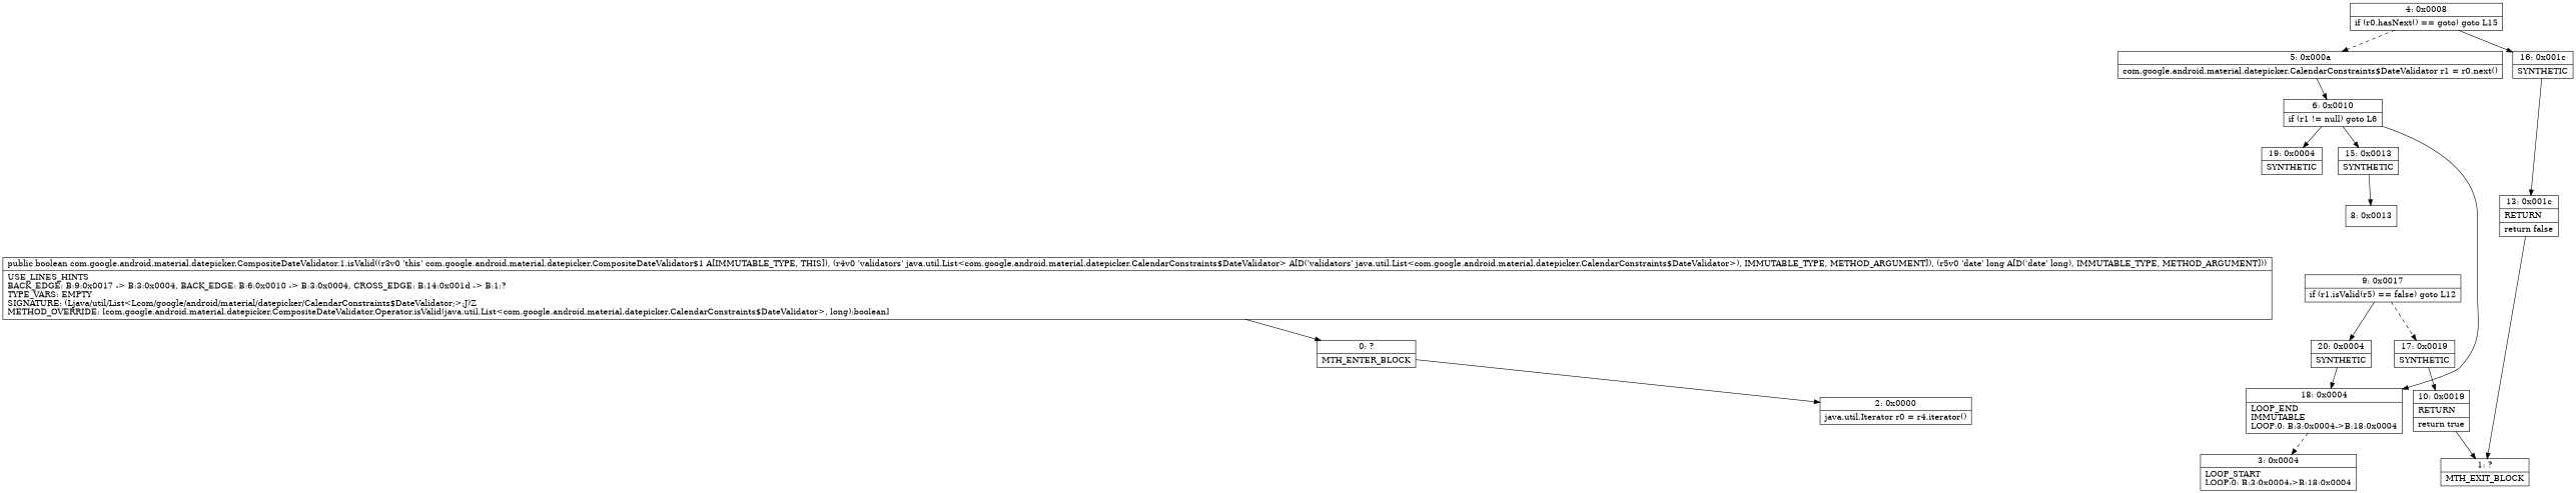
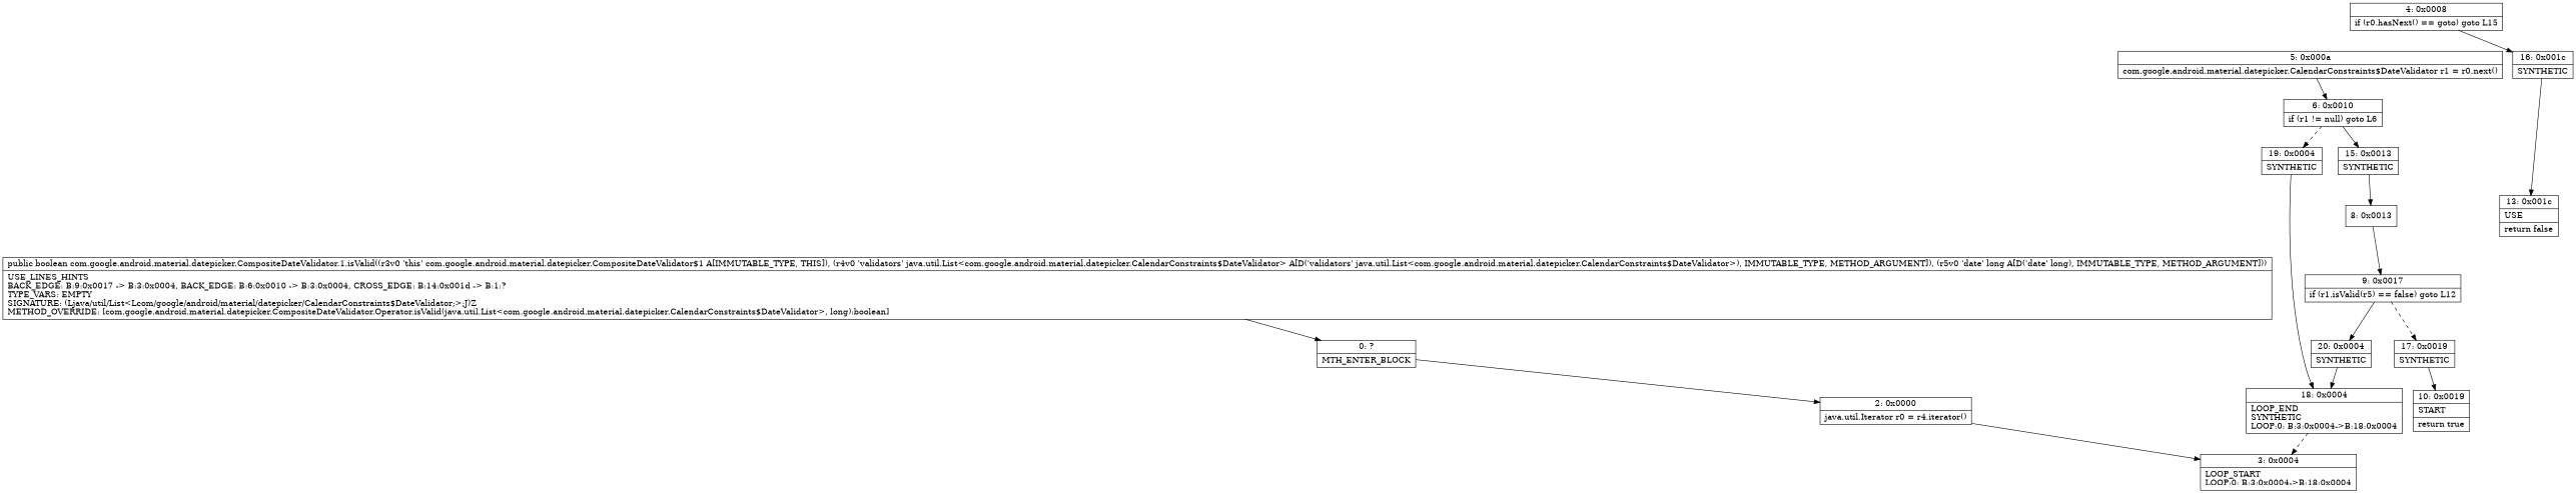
  digraph {
    node [shape=record]
    n1 [label="{0\:\ ?|MTH_ENTER_BLOCK\l}"]
    n2 [label="{2\:\ 0x0000|java.util.Iterator r0 = r4.iterator()\l}"]
    n3 [label="{3\:\ 0x0004|LOOP_START\lLOOP:0: B:3:0x0004\-\>B:18:0x0004\l}"]
    n4 [label="{4\:\ 0x0008|if (r0.hasNext() == goto) goto L15\l}"]
    n5 [label="{5\:\ 0x000a|com.google.android.material.datepicker.CalendarConstraints$DateValidator r1 = r0.next()\l}"]
    n6 [label="{16\:\ 0x001c|SYNTHETIC\l}"]
    n7 [label="{6\:\ 0x0010|if (r1 != null) goto L6\l}"]
-   n8 [label="{13\:\ 0x001c|RETURN\l|return false\l}"]
+   n8 [label="{13\:\ 0x001c|USE\l|return false\l}"]
    n9 [label="{15\:\ 0x0013|SYNTHETIC\l}"]
    n10 [label="{19\:\ 0x0004|SYNTHETIC\l}"]
    n11 [label="{8\:\ 0x0013}"]
-   n12 [label="{18\:\ 0x0004|LOOP_END\lIMMUTABLE\lLOOP:0: B:3:0x0004\-\>B:18:0x0004\l}"]
+   n12 [label="{18\:\ 0x0004|LOOP_END\lSYNTHETIC\lLOOP:0: B:3:0x0004\-\>B:18:0x0004\l}"]
    n13 [label="{9\:\ 0x0017|if (r1.isValid(r5) == false) goto L12\l}"]
    n14 [label="{17\:\ 0x0019|SYNTHETIC\l}"]
    n15 [label="{20\:\ 0x0004|SYNTHETIC\l}"]
-   n16 [label="{10\:\ 0x0019|RETURN\l|return true\l}"]
-   n17 [label="{1\:\ ?|MTH_EXIT_BLOCK\l}"]
+   n16 [label="{10\:\ 0x0019|START\l|return true\l}"]
    n18 [label="{public boolean com.google.android.material.datepicker.CompositeDateValidator.1.isValid((r3v0 'this' com.google.android.material.datepicker.CompositeDateValidator$1 A[IMMUTABLE_TYPE, THIS]), (r4v0 'validators' java.util.List\<com.google.android.material.datepicker.CalendarConstraints$DateValidator\> A[D('validators' java.util.List\<com.google.android.material.datepicker.CalendarConstraints$DateValidator\>), IMMUTABLE_TYPE, METHOD_ARGUMENT]), (r5v0 'date' long A[D('date' long), IMMUTABLE_TYPE, METHOD_ARGUMENT]))  | USE_LINES_HINTS\lBACK_EDGE: B:9:0x0017 \-\> B:3:0x0004, BACK_EDGE: B:6:0x0010 \-\> B:3:0x0004, CROSS_EDGE: B:14:0x001d \-\> B:1:?\lTYPE_VARS: EMPTY\lSIGNATURE: (Ljava\/util\/List\<Lcom\/google\/android\/material\/datepicker\/CalendarConstraints$DateValidator;\>;J)Z\lMETHOD_OVERRIDE: [com.google.android.material.datepicker.CompositeDateValidator.Operator.isValid(java.util.List\<com.google.android.material.datepicker.CalendarConstraints$DateValidator\>, long):boolean]\l}"]
    n1 -> n2
-   n4 -> n5 [style=dashed]
+   n2 -> n3
    n4 -> n6
    n5 -> n7
    n6 -> n8
    n7 -> n9
-   n7 -> n10 [style=solid]
-   n8 -> n17
+   n7 -> n10 [style=dashed]
    n9 -> n11
-   n7 -> n12
+   n10 -> n12
+   n11 -> n13
    n12 -> n3 [style=dashed]
    n13 -> n14 [style=dashed]
    n13 -> n15
    n14 -> n16
    n15 -> n12
-   n16 -> n17
    n18 -> n1
  }
